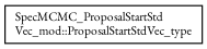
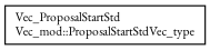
  digraph {
    rankdir=TB
    fontname="EB Garamond"
-   n1 [color=black fillcolor=white fontname="EB Garamond" fontsize=10 height=0.2 label="SpecMCMC_ProposalStartStd\lVec_mod::ProposalStartStdVec_type" shape=record style=filled width=0.4]
+   n1 [color=black fillcolor=white fontname="EB Garamond" fontsize=10 height=0.2 label="Vec_ProposalStartStd\lVec_mod::ProposalStartStdVec_type" shape=record style=filled width=0.4]
  }
